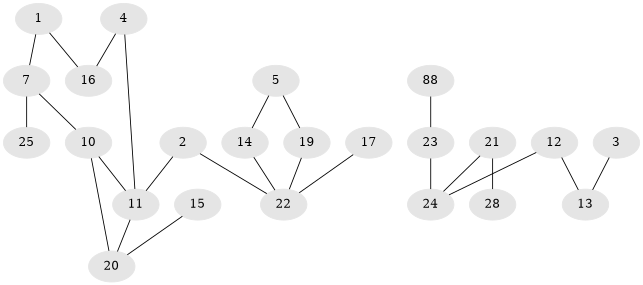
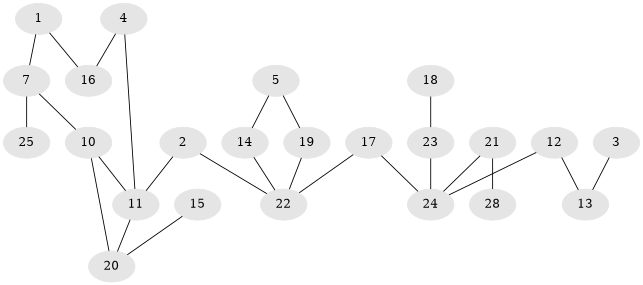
  graph {
    node [color=gray90 style=filled]
    edge [weight=1.0]
    1
    7
    16
    10
    25
    2
    11
    22
    20
    3
    13
    4
    5
    14
    19
    12
    24
    15
    17
-   18 [label=88]
+   18
    23
    21
    28
    1 -- 7
    1 -- 16
    7 -- 10
    7 -- 25
    10 -- 11
    10 -- 20 [weight=2.0]
    2 -- 11
    2 -- 22
    11 -- 20
    3 -- 13
    4 -- 16
    4 -- 11
    5 -- 14
    5 -- 19
    14 -- 22
    19 -- 22
    12 -- 13
    12 -- 24
    15 -- 20
    17 -- 22
+   17 -- 24 [weight=2.0]
    18 -- 23 [weight=2.0]
    23 -- 24
    21 -- 24
    21 -- 28
  }
